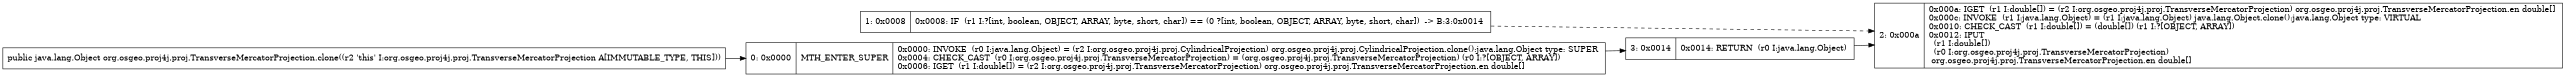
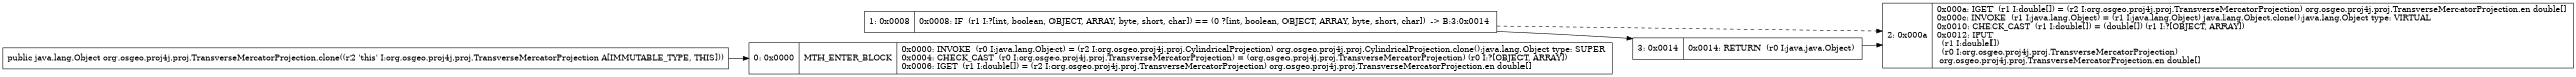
  digraph {
    rankdir=LR
    node [shape=record]
-   n1 [label="{0\:\ 0x0000|MTH_ENTER_SUPER\l|0x0000: INVOKE  (r0 I:java.lang.Object) = (r2 I:org.osgeo.proj4j.proj.CylindricalProjection) org.osgeo.proj4j.proj.CylindricalProjection.clone():java.lang.Object type: SUPER \l0x0004: CHECK_CAST  (r0 I:org.osgeo.proj4j.proj.TransverseMercatorProjection) = (org.osgeo.proj4j.proj.TransverseMercatorProjection) (r0 I:?[OBJECT, ARRAY]) \l0x0006: IGET  (r1 I:double[]) = (r2 I:org.osgeo.proj4j.proj.TransverseMercatorProjection) org.osgeo.proj4j.proj.TransverseMercatorProjection.en double[] \l}"]
+   n1 [label="{0\:\ 0x0000|MTH_ENTER_BLOCK\l|0x0000: INVOKE  (r0 I:java.lang.Object) = (r2 I:org.osgeo.proj4j.proj.CylindricalProjection) org.osgeo.proj4j.proj.CylindricalProjection.clone():java.lang.Object type: SUPER \l0x0004: CHECK_CAST  (r0 I:org.osgeo.proj4j.proj.TransverseMercatorProjection) = (org.osgeo.proj4j.proj.TransverseMercatorProjection) (r0 I:?[OBJECT, ARRAY]) \l0x0006: IGET  (r1 I:double[]) = (r2 I:org.osgeo.proj4j.proj.TransverseMercatorProjection) org.osgeo.proj4j.proj.TransverseMercatorProjection.en double[] \l}"]
    n2 [label="{1\:\ 0x0008|0x0008: IF  (r1 I:?[int, boolean, OBJECT, ARRAY, byte, short, char]) == (0 ?[int, boolean, OBJECT, ARRAY, byte, short, char])  \-\> B:3:0x0014 \l}"]
    n3 [label="{2\:\ 0x000a|0x000a: IGET  (r1 I:double[]) = (r2 I:org.osgeo.proj4j.proj.TransverseMercatorProjection) org.osgeo.proj4j.proj.TransverseMercatorProjection.en double[] \l0x000c: INVOKE  (r1 I:java.lang.Object) = (r1 I:java.lang.Object) java.lang.Object.clone():java.lang.Object type: VIRTUAL \l0x0010: CHECK_CAST  (r1 I:double[]) = (double[]) (r1 I:?[OBJECT, ARRAY]) \l0x0012: IPUT  \l  (r1 I:double[])\l  (r0 I:org.osgeo.proj4j.proj.TransverseMercatorProjection)\l org.osgeo.proj4j.proj.TransverseMercatorProjection.en double[] \l}"]
-   n4 [label="{3\:\ 0x0014|0x0014: RETURN  (r0 I:java.lang.Object) \l}"]
+   n4 [label="{3\:\ 0x0014|0x0014: RETURN  (r0 I:java.java.Object) \l}"]
    n5 [label="{public java.lang.Object org.osgeo.proj4j.proj.TransverseMercatorProjection.clone((r2 'this' I:org.osgeo.proj4j.proj.TransverseMercatorProjection A[IMMUTABLE_TYPE, THIS])) }"]
    n2 -> n3 [style=dashed]
-   n1 -> n4
+   n2 -> n4
    n4 -> n3
    n5 -> n1
  }
